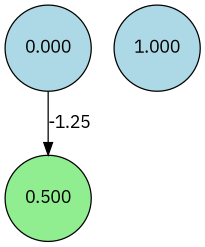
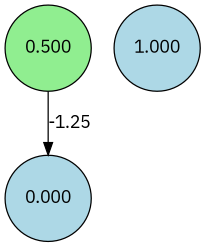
  digraph {
    rankdir=TB
    fontname="IBM Plex Sans"
    node [fillcolor=lightblue shape=circle style=filled fontname="IBM Plex Sans"]
    n1 [label=0.000]
    n2 [fillcolor=lightgreen label=0.500]
    n3 [label=1.000]
-   n1 -> n2 [label=-1.25 fontname="IBM Plex Sans"]
+   n2 -> n1 [label=-1.25 fontname="IBM Plex Sans"]
  }
